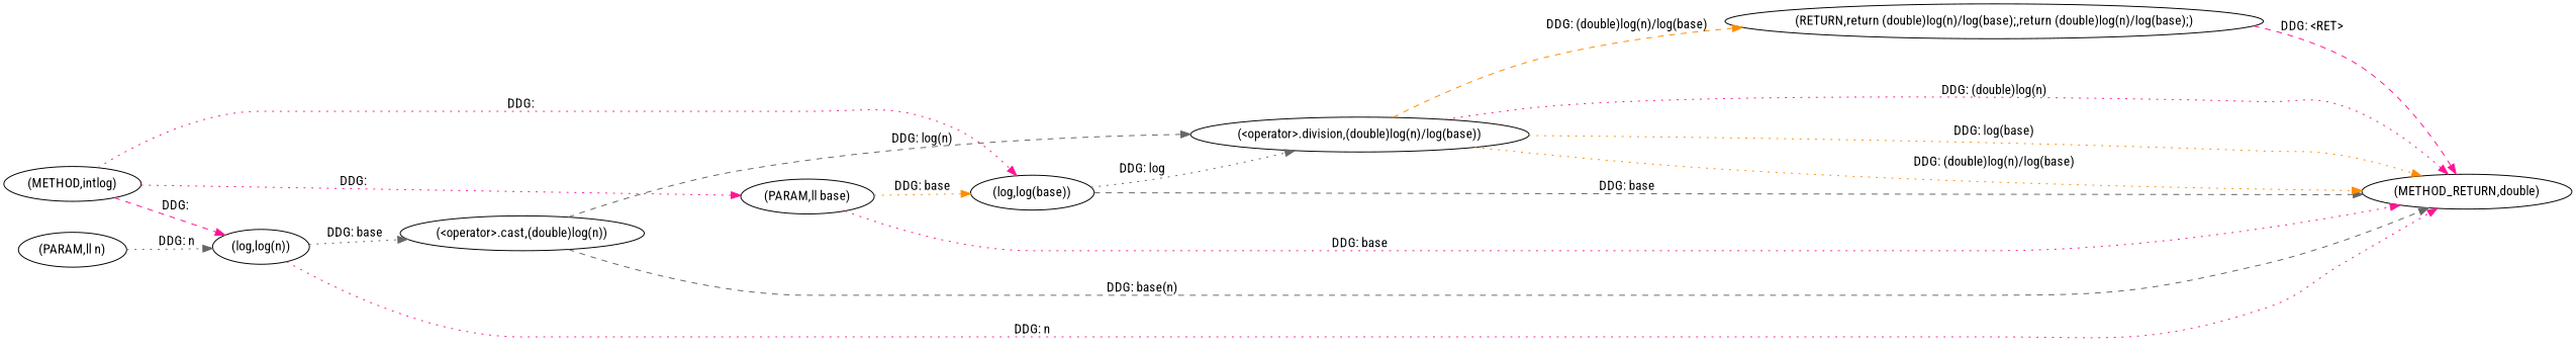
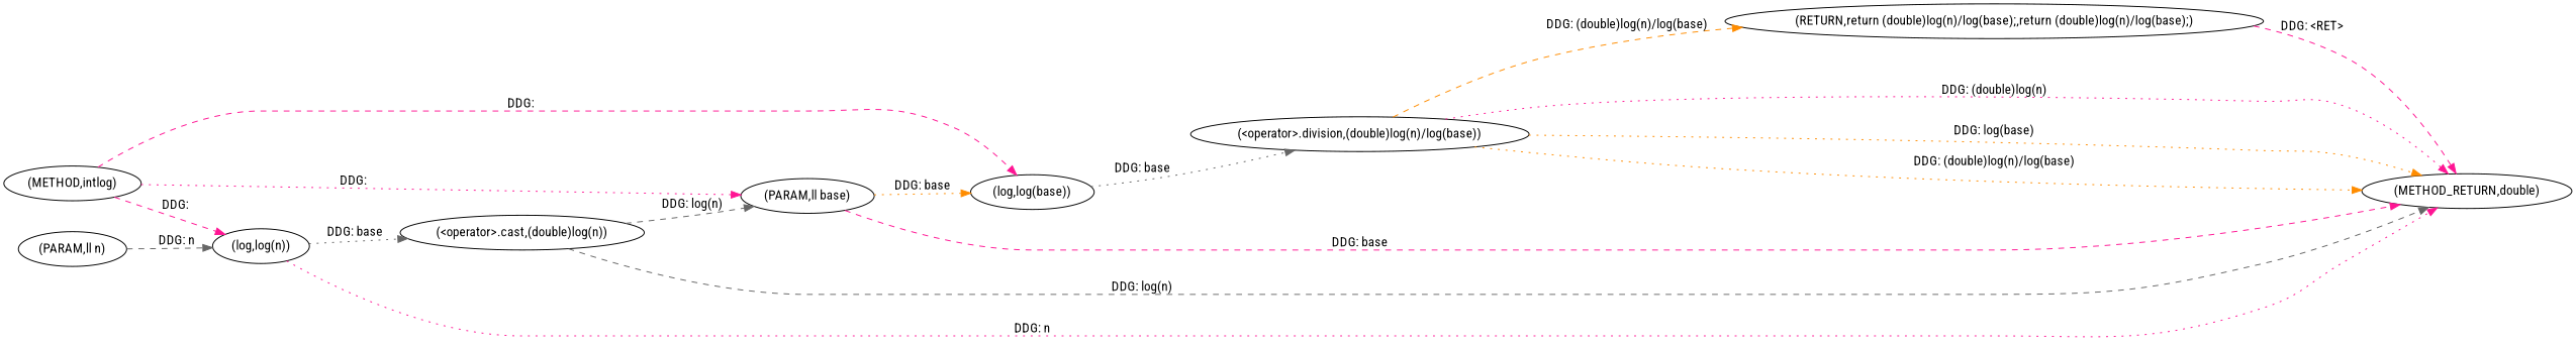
  digraph {
    fontname="Roboto Condensed"
    rankdir=LR
    node [fontname="Roboto Condensed"]
    edge [color=deeppink fontname="Roboto Condensed" style=dashed]
    n1 [label="(METHOD,intlog)"]
    n2 [label="(PARAM,ll base)"]
    n3 [label="(log,log(base))"]
    n4 [label="(log,log(n))"]
    n5 [label="(PARAM,ll n)"]
    n6 [label="(METHOD_RETURN,double)"]
    n7 [label="(<operator>.division,(double)log(n)/log(base))"]
    n8 [label="(<operator>.cast,(double)log(n))"]
    n9 [label="(RETURN,return (double)log(n)/log(base);,return (double)log(n)/log(base);)"]
    n1 -> n2 [label="DDG: " style=dotted]
-   n1 -> n3 [label="DDG: " style=dotted]
+   n1 -> n3 [label="DDG: "]
    n1 -> n4 [label="DDG: "]
    n2 -> n3 [color=darkorange label="DDG: base" style=dotted]
-   n2 -> n6 [label="DDG: base" style=dotted]
-   n3 -> n6 [color=gray40 label="DDG: base"]
-   n3 -> n7 [color=gray40 label="DDG: log" style=dotted]
+   n2 -> n6 [label="DDG: base"]
+   n3 -> n7 [color=gray40 label="DDG: base" style=dotted]
    n4 -> n6 [label="DDG: n" style=dotted]
    n4 -> n8 [color=gray40 label="DDG: base" style=dotted]
-   n5 -> n4 [color=gray40 label="DDG: n" style=dotted]
+   n5 -> n4 [color=gray40 label="DDG: n"]
    n7 -> n6 [label="DDG: (double)log(n)" style=dotted]
    n7 -> n6 [color=darkorange label="DDG: log(base)" style=dotted]
    n7 -> n6 [color=darkorange label="DDG: (double)log(n)/log(base)" style=dotted]
    n7 -> n9 [color=darkorange label="DDG: (double)log(n)/log(base)"]
-   n8 -> n6 [color=gray40 label="DDG: base(n)"]
-   n8 -> n7 [color=gray40 label="DDG: log(n)"]
+   n8 -> n6 [color=gray40 label="DDG: log(n)"]
+   n8 -> n2 [color=gray40 label="DDG: log(n)"]
    n9 -> n6 [label="DDG: <RET>"]
  }
